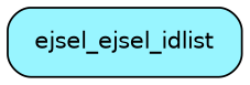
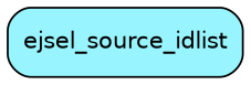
  digraph {
-   ejsel_source_idlist [fillcolor=cadetblue1 fontname=Helvetica fontsize=12 shape=box style="rounded, filled" label=ejsel_ejsel_idlist]
+   ejsel_source_idlist [fillcolor=cadetblue1 fontname=Helvetica fontsize=12 shape=box style="rounded, filled"]
  }
